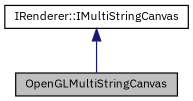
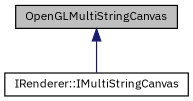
  digraph {
    fontname="IBM Plex Sans"
    node [color=black fontname="IBM Plex Sans" fontsize=10 shape=record style=filled]
    n1 [fillcolor=grey75 fontcolor=black height=0.2 label=OpenGLMultiStringCanvas width=0.4]
    n2 [fillcolor=white height=0.2 label="IRenderer::IMultiStringCanvas" width=0.4]
-   n2 -> n1 [color=midnightblue dir=back fontname="IBM Plex Sans" fontsize=10 labelfontname=Helvetica labelfontsize=10 style=solid]
+   n1 -> n2 [color=midnightblue dir=back fontname="IBM Plex Sans" fontsize=10 labelfontname=Helvetica labelfontsize=10 style=solid]
  }
